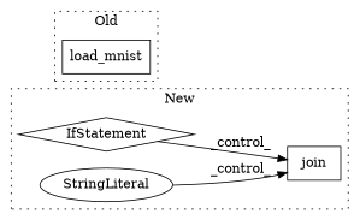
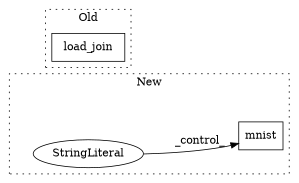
  digraph {
    rankdir=LR
    node [a=32 shape=box]
-   n1 [l="5,1" label=join s="6218,6239"]
-   n2 [a=25 l=64 label=IfStatement s=6344 shape=diamond]
+   n1 [l="5,1" label=mnist s="6218,6239"]
    n3 [a=45 l=4 label=StringLiteral s=6213 shape=ellipse]
-   n4 [l=12 label=load_mnist s=4602]
+   n4 [l=12 label=load_join s=4602]
    subgraph cluster_1 {
      label=New
      style=dotted
      n1
-     n2
      n3
    }
    subgraph cluster_2 {
      label=Old
      style=dotted
      n4
    }
-   n2 -> n1 [label=_control_]
    n3 -> n1 [label=_control_]
  }
